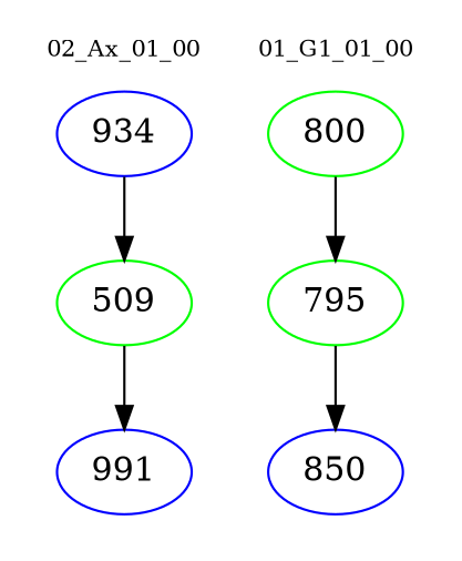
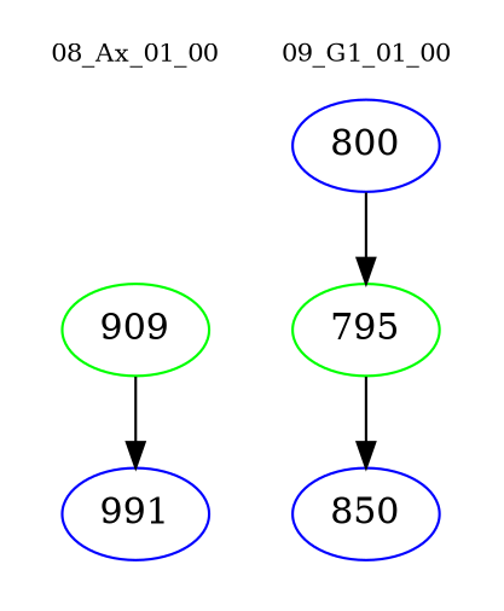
  digraph {
    node [color=blue]
    edge [color=black]
-   n1 [label=934]
-   n2 [color=green label=509]
+   n2 [color=green label=909]
    n3 [label=991]
-   n4 [color=green label=800]
+   n4 [label=800]
    n5 [color=green label=795]
    n6 [label=850]
    subgraph cluster_1 {
      color=white
      fontsize=10
-     label="02_Ax_01_00"
-     n1
+     label="08_Ax_01_00"
      n2
      n3
    }
    subgraph cluster_2 {
      color=white
      fontsize=10
-     label="01_G1_01_00"
+     label="09_G1_01_00"
      n4
      n5
      n6
    }
-   n1 -> n2
    n2 -> n3
    n4 -> n5
    n5 -> n6
  }
